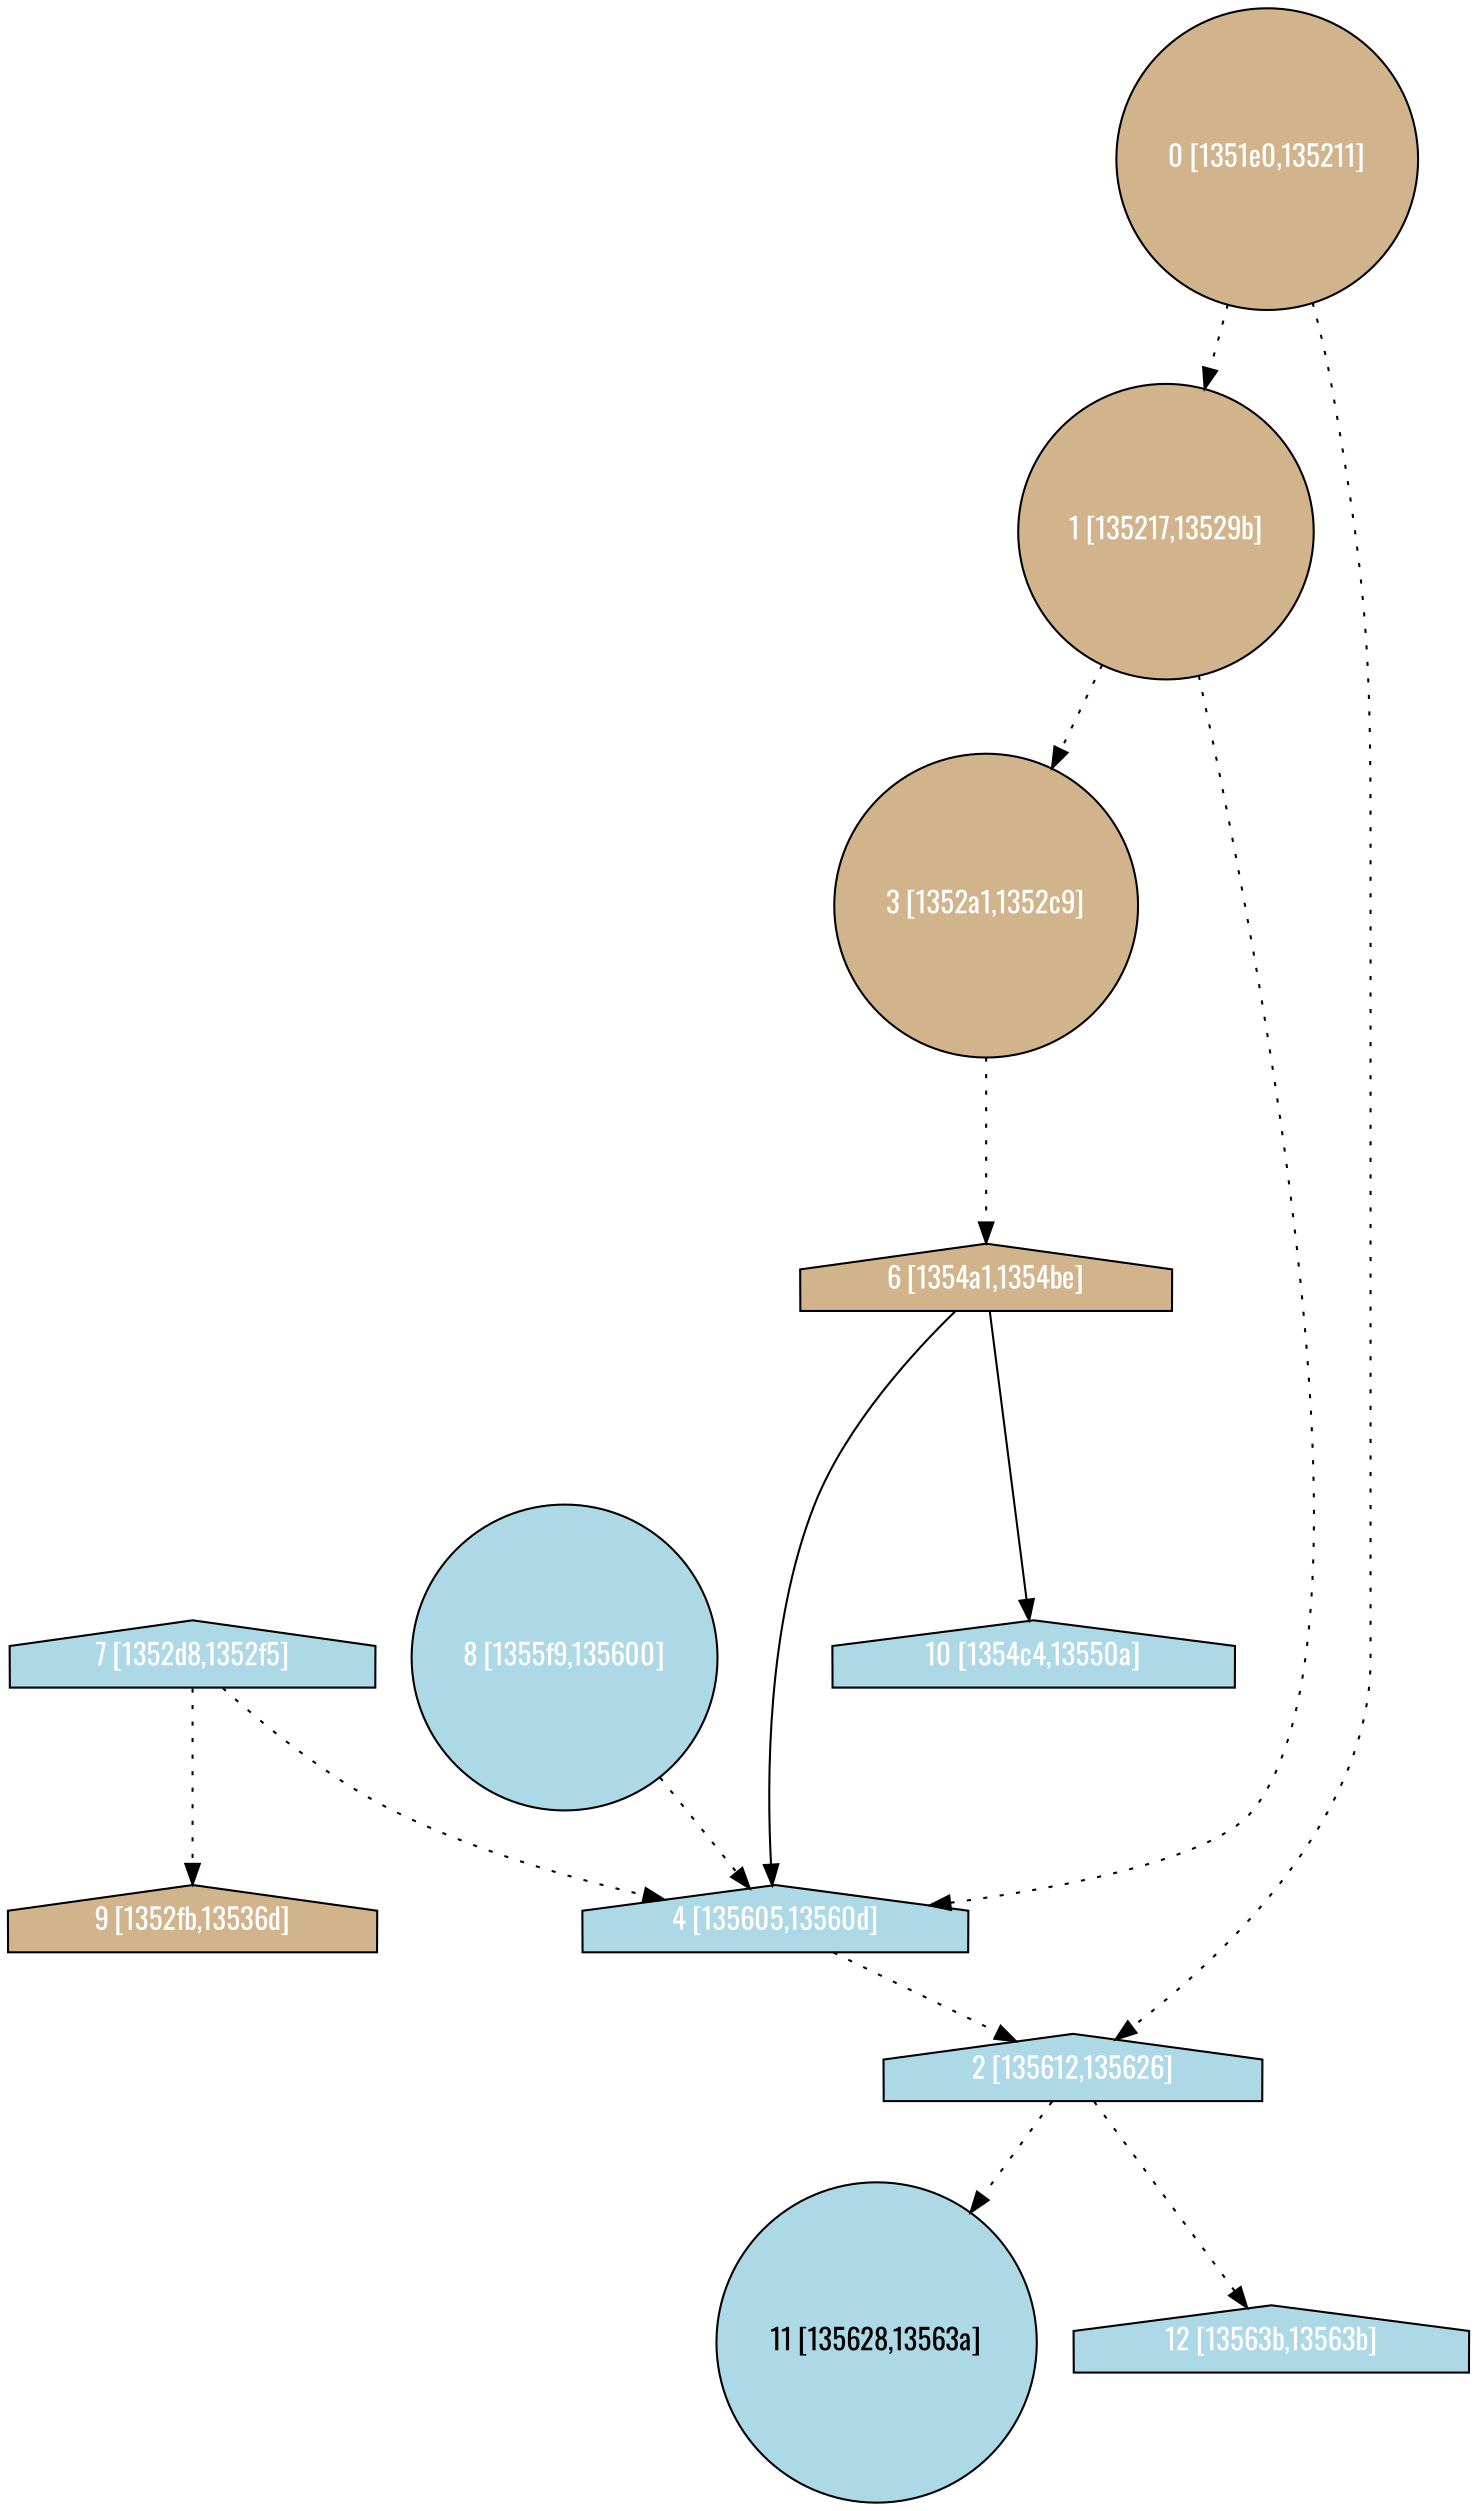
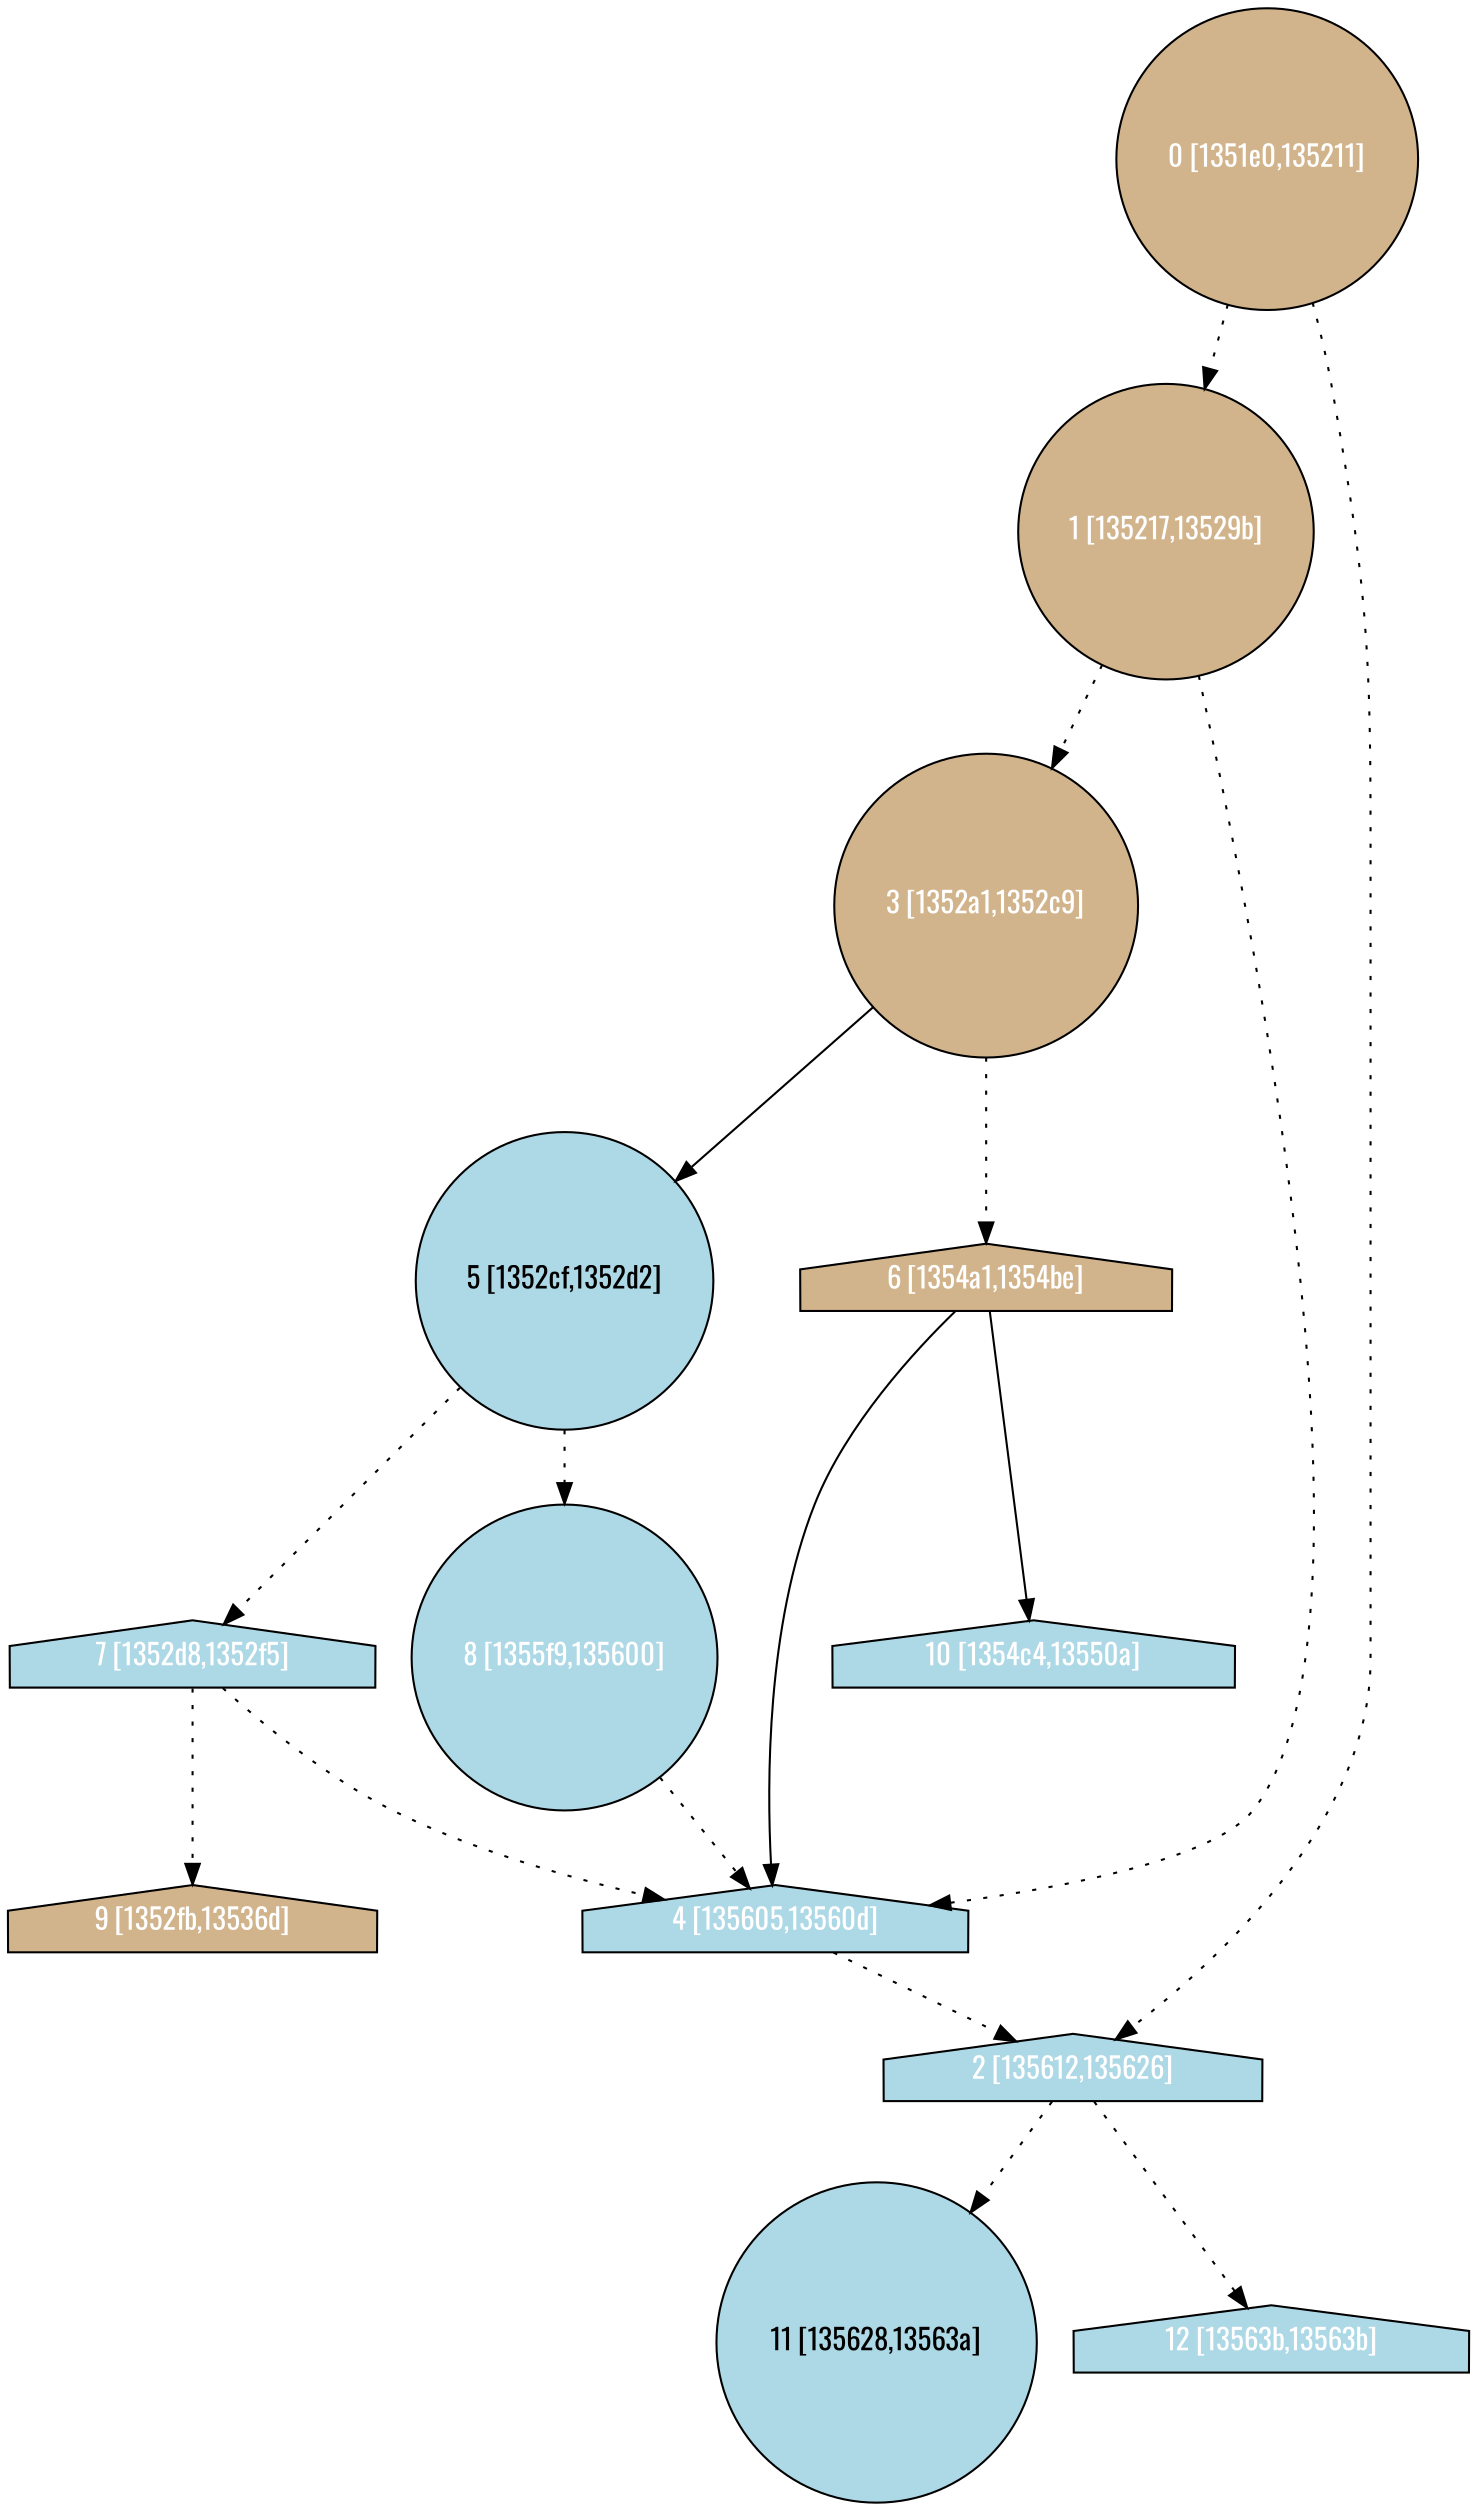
  digraph {
    fontname=Oswald
    node [fillcolor=lightblue fontcolor="#ffffff" shape=house style=filled fontname=Oswald]
    edge [style=dotted fontname=Oswald]
    n1 [fillcolor=tan label="0 [1351e0,135211]" shape=circle]
    n2 [fillcolor=tan label="1 [135217,13529b]" shape=circle]
    n3 [label="2 [135612,135626]"]
    n4 [fillcolor=tan label="3 [1352a1,1352c9]" shape=circle]
    n5 [label="4 [135605,13560d]"]
    n6 [fontcolor="#000000" label="11 [135628,13563a]" shape=circle]
    n7 [label="12 [13563b,13563b]"]
+   n8 [fontcolor="#000000" label="5 [1352cf,1352d2]" shape=circle]
    n9 [fillcolor=tan label="6 [1354a1,1354be]"]
    n10 [label="7 [1352d8,1352f5]"]
    n11 [label="8 [1355f9,135600]" shape=circle]
    n12 [label="10 [1354c4,13550a]"]
    n13 [fillcolor=tan label="9 [1352fb,13536d]"]
    n1 -> n2
    n1 -> n3
    n2 -> n4
    n2 -> n5
    n3 -> n6
    n3 -> n7
+   n4 -> n8 [style=solid]
    n4 -> n9
    n5 -> n3
+   n8 -> n10
+   n8 -> n11
    n9 -> n5 [style=solid]
    n9 -> n12 [style=solid]
    n10 -> n5
    n10 -> n13
    n11 -> n5
  }
